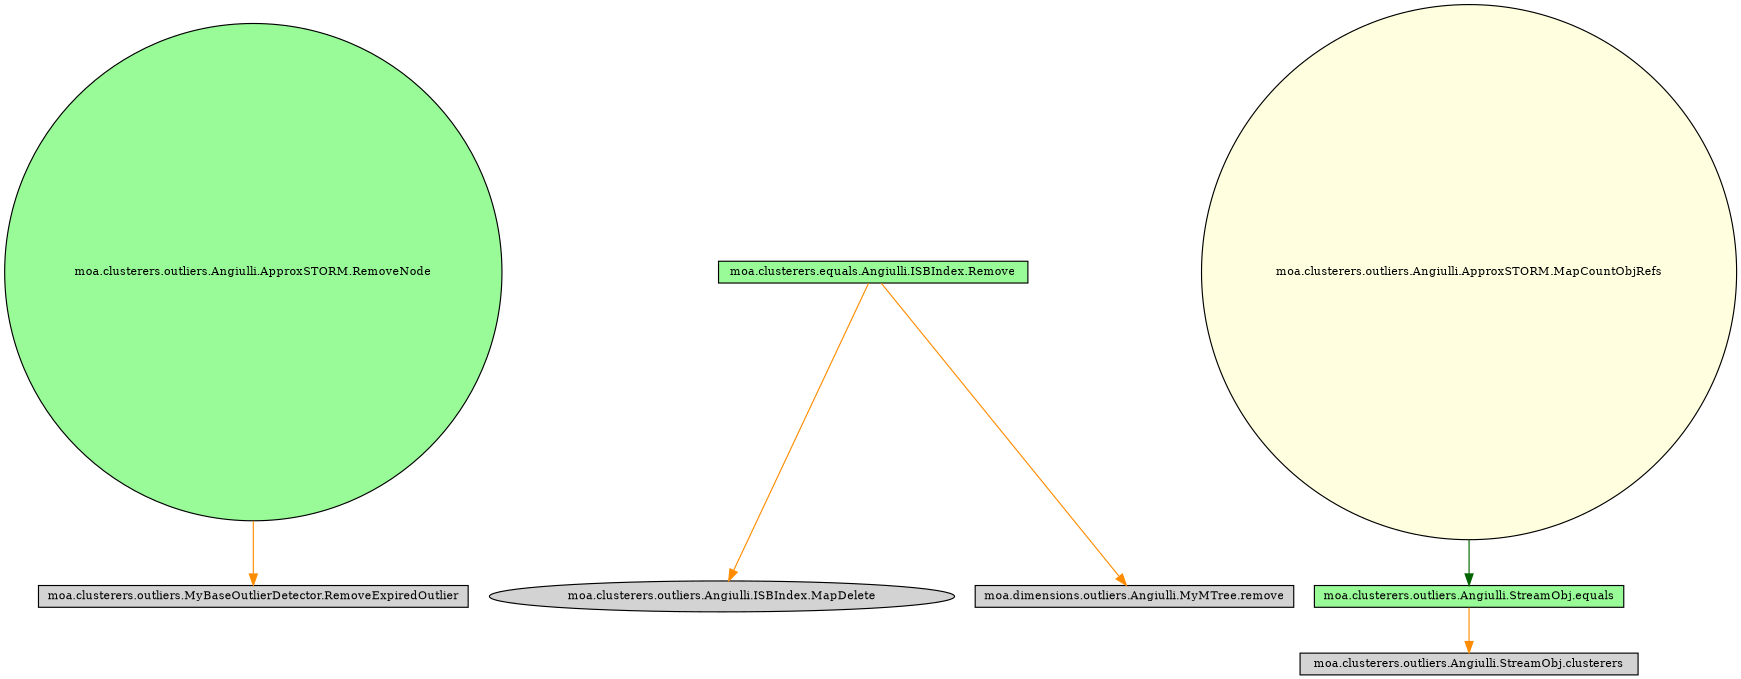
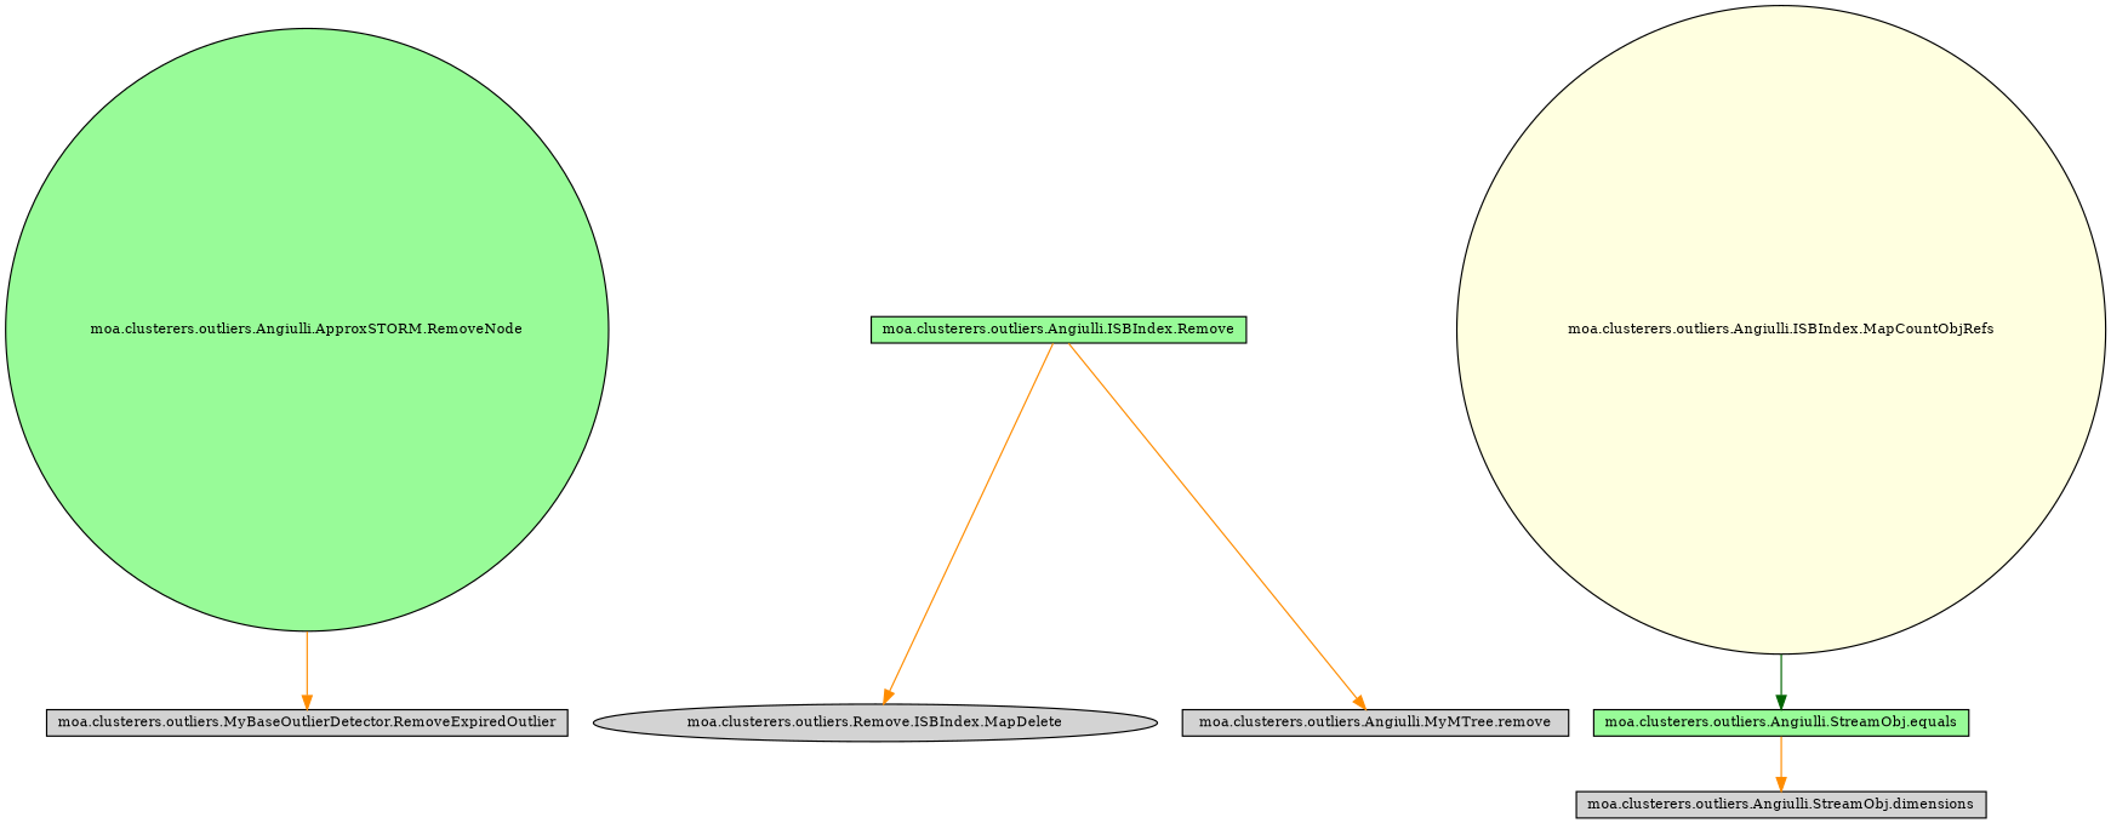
  digraph {
    fontname="DejaVu Serif"
    rankdir=TB
    node [color=black fillcolor=lightgrey fontname="DejaVu Serif" fontsize=10 shape=box style=filled]
    edge [color=darkorange fontname="DejaVu Serif" fontsize=10 labelfontname=Helvetica labelfontsize=10 style=solid]
    n1 [fillcolor=palegreen fontcolor=black height=0.2 label="moa.clusterers.outliers.Angiulli.ApproxSTORM.RemoveNode" shape=circle width=0.4]
    n2 [height=0.2 label="moa.clusterers.outliers.MyBaseOutlierDetector.RemoveExpiredOutlier" width=0.4]
-   n3 [fillcolor=palegreen height=0.2 label="moa.clusterers.equals.Angiulli.ISBIndex.Remove" width=0.4]
-   n4 [height=0.2 label="moa.clusterers.outliers.Angiulli.ISBIndex.MapDelete" shape=ellipse width=0.4]
-   n5 [height=0.2 label="moa.dimensions.outliers.Angiulli.MyMTree.remove" width=0.4]
-   n6 [fillcolor=lightyellow height=0.2 label="moa.clusterers.outliers.Angiulli.ApproxSTORM.MapCountObjRefs" shape=circle width=0.4]
+   n3 [fillcolor=palegreen height=0.2 label="moa.clusterers.outliers.Angiulli.ISBIndex.Remove" width=0.4]
+   n4 [height=0.2 label="moa.clusterers.outliers.Remove.ISBIndex.MapDelete" shape=ellipse width=0.4]
+   n5 [height=0.2 label="moa.clusterers.outliers.Angiulli.MyMTree.remove" width=0.4]
+   n6 [fillcolor=lightyellow height=0.2 label="moa.clusterers.outliers.Angiulli.ISBIndex.MapCountObjRefs" shape=circle width=0.4]
    n7 [fillcolor=palegreen height=0.2 label="moa.clusterers.outliers.Angiulli.StreamObj.equals" width=0.4]
-   n8 [height=0.2 label="moa.clusterers.outliers.Angiulli.StreamObj.clusterers" width=0.4]
+   n8 [height=0.2 label="moa.clusterers.outliers.Angiulli.StreamObj.dimensions" width=0.4]
    n1 -> n2
    n3 -> n4
    n3 -> n5
    n6 -> n7 [color=darkgreen]
    n7 -> n8
  }
